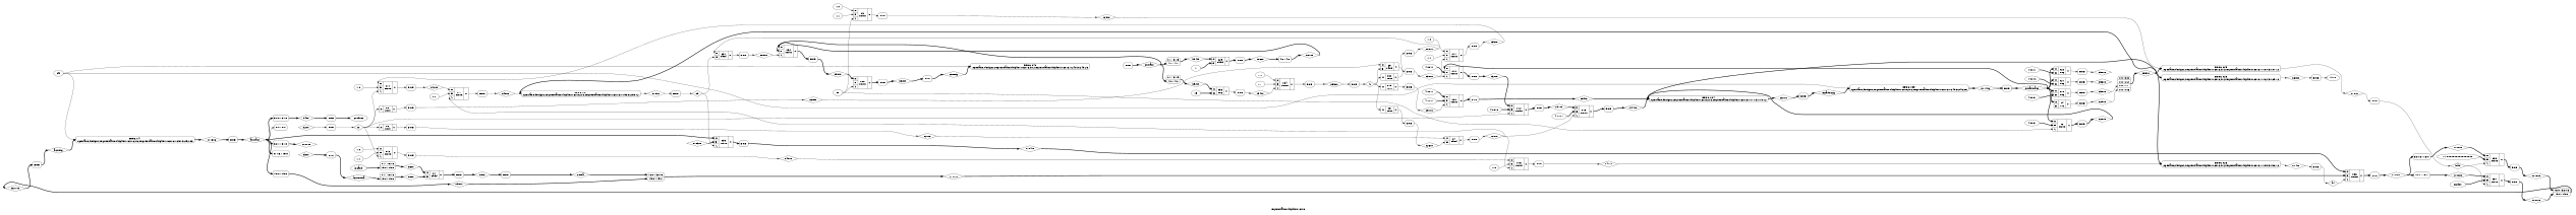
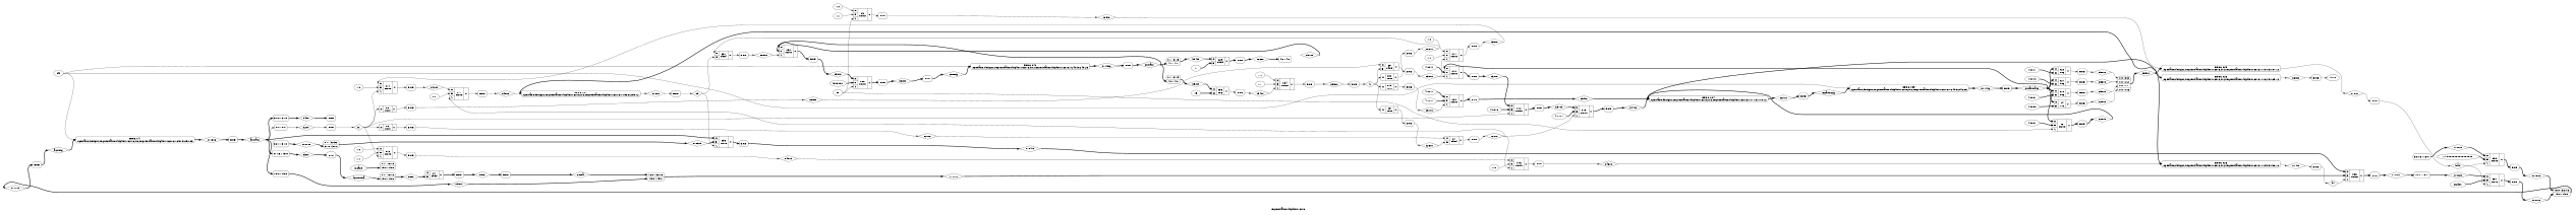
  digraph {
    label=sequential_multiplier_16x16
    rankdir=LR
    remincross=true
    node [shape=diamond]
    edge [color=black fontcolor=black headport=w style="setlinewidth(3)" tailport=e]
-   n1 [color=black fontcolor=black label=n617_o]
+   n1 [color=black fontcolor=black label=n117_o]
    n2 [label=BUF shape=box style=rounded]
    n3 [color=black fontcolor=black label=acu_sig]
    n4 [color=black fontcolor=black label=n116_q]
    n5 [label=BUF shape=box style=rounded]
    n6 [color=black fontcolor=black label=acu_act]
+   n7 [color=black fontcolor=black label=n115_q]
    n8 [label=BUF shape=box style=rounded]
    n9 [color=black fontcolor=black label=cnt_act]
    n10 [color=black fontcolor=black label=n114_q]
    n11 [label=BUF shape=box style=rounded]
    n12 [color=black fontcolor=black label=estado_act]
    n13 [color=black fontcolor=black label=n110_o]
    n14 [color=black fontcolor=black label="<s1> 16:0 - 32:16 |<s0> 15:0 - 15:0 " shape=record style=rounded]
    n15 [color=black fontcolor=black label=n108_o]
    n16 [label="{{<p123> A|<p124> B|<p125> S}|$38\n$mux|{<p126> Y}}" shape=record]
    n17 [label=BUF shape=box style=rounded]
    n18 [color=black fontcolor=black label=n107_o]
    n19 [color=black fontcolor=black label=n106_o]
    n20 [label="{{<p123> A|<p124> B|<p125> S}|$37\n$mux|{<p126> Y}}" shape=record]
    n21 [label=BUF shape=box style=rounded]
    n22 [color=black fontcolor=black label=n105_o]
    n23 [color=black fontcolor=black label="<s0> 15:0 - 15:0 " shape=record style=rounded]
    n24 [color=black fontcolor=black label="<s0> 32:16 - 16:0 " shape=record style=rounded]
    n25 [color=black fontcolor=black label=n104_o]
    n26 [label="{{<p123> A|<p124> B|<p125> S}|$36\n$mux|{<p126> Y}}" shape=record]
    n27 [label=BUF shape=box style=rounded]
    n28 [color=black fontcolor=black label=n103_o]
    n29 [label="{{<p123> A|<p124> B|<p125> S}|$35\n$mux|{<p126> Y}}" shape=record]
    n30 [label=BUF shape=box style=rounded]
    n31 [color=black fontcolor=black label=n101_o]
+   n32 [color=black fontcolor=black label="0 -&gt; 32:32 |<s0> 31:0 - 31:0 " shape=record style=rounded]
    n33 [color=black fontcolor=black label=n100_o]
    n34 [color=black fontcolor=black label=n99_o]
    n35 [color=black fontcolor=black label="<s1> 16:0 - 32:16 |<s0> 15:0 - 15:0 " shape=record style=rounded]
    n36 [color=black fontcolor=black label=n95_o]
    n37 [label=BUF shape=box style=rounded]
    n38 [color=black fontcolor=black label=k]
    n39 [color=black fontcolor=black label=n94_o]
    n40 [label="{{<p123> A|<p124> B|<p125> S}|$34\n$mux|{<p126> Y}}" shape=record]
    n41 [label=BUF shape=box style=rounded]
    n42 [color=black fontcolor=black label=n92_o]
    n43 [label="{{<p123> A|<p124> B}|$33\n$eq|{<p126> Y}}" shape=record]
    n44 [label=BUF shape=box style=rounded]
    n45 [color=black fontcolor=black label=n90_o]
    n46 [label="{{<p123> A|<p124> B|<p125> S}|$28\n$mux|{<p126> Y}}" shape=record]
    n47 [label=BUF shape=box style=rounded]
    n48 [color=black fontcolor=black label=n89_o]
    n49 [label="{{<p123> A|<p124> B|<p125> S}|$32\n$mux|{<p126> Y}}" shape=record]
    n50 [label=BUF shape=box style=rounded]
    n51 [color=black fontcolor=black label=n88_o]
    n52 [label="{{<p123> A|<p124> B}|$31\n$and|{<p126> Y}}" shape=record]
    n53 [label=BUF shape=box style=rounded]
    n54 [color=black fontcolor=black label=n87_o]
    n55 [color=black fontcolor=black label=n86_o]
    n56 [color=black fontcolor=black label="<s0> 4:0 - 4:0 " shape=record style=rounded]
    n57 [color=black fontcolor=black label=n84_o]
    n58 [label="{{<p123> A|<p124> B}|$29\n$add|{<p126> Y}}" shape=record]
    n59 [label=BUF shape=box style=rounded]
    n60 [color=black fontcolor=black label=n83_o]
    n61 [label=BUF shape=box style=rounded]
    n62 [color=black fontcolor=black label=cnt_sig]
    n63 [color=black fontcolor=black label=n79_o]
    n64 [label=BUF shape=box style=rounded]
    n65 [color=black fontcolor=black label=sh]
    n66 [color=black fontcolor=black label=n74_o]
    n67 [label=BUF shape=box style=rounded]
    n68 [color=black fontcolor=black label=ad]
    n69 [color=black fontcolor=black label=n70_o]
    n70 [label=BUF shape=box style=rounded]
    n71 [color=black fontcolor=black label=load]
    n72 [color=black fontcolor=black label=n67_o]
    n73 [label=BUF shape=box style=rounded]
    n74 [color=black fontcolor=black label=estado_sig]
    n75 [color=black fontcolor=black label=n63_o]
    n76 [label=BUF shape=box style=rounded]
    n77 [color=black fontcolor=black label=done shape=octagon]
    n78 [color=black fontcolor=black label=n59_o]
    n79 [label="PROC $27\n/openlane/designs/sequential_multiplier_16x16/src/sequential_multiplier_16x16.v:198.3-205.12" shape=box style=rounded]
    n80 [label="PROC $26\n/openlane/designs/sequential_multiplier_16x16/src/sequential_multiplier_16x16.v:189.3-196.12" shape=box style=rounded]
    n81 [label="PROC $25\n/openlane/designs/sequential_multiplier_16x16/src/sequential_multiplier_16x16.v:180.3-187.12" shape=box style=rounded]
    n82 [label="PROC $24\n/openlane/designs/sequential_multiplier_16x16/src/sequential_multiplier_16x16.v:171.3-178.12" shape=box style=rounded]
    n83 [label="PROC $23\n/openlane/designs/sequential_multiplier_16x16/src/sequential_multiplier_16x16.v:162.3-169.12" shape=box style=rounded]
    n84 [color=black fontcolor=black label=n58_o]
    n85 [color=black fontcolor=black label="<s3> 0:0 - 3:3 |<s2> 0:0 - 2:2 |<s1> 0:0 - 1:1 |<s0> 0:0 - 0:6 " shape=record style=rounded]
    n86 [color=black fontcolor=black label=n56_o]
    n87 [color=black fontcolor=black label=n54_o]
    n88 [color=black fontcolor=black label=n51_o]
    n89 [label="{{<p123> A|<p124> B|<p125> S}|$20\n$mux|{<p126> Y}}" shape=record]
    n90 [label=BUF shape=box style=rounded]
    n91 [color=black fontcolor=black label=n50_o]
    n92 [color=black fontcolor=black label=n48_o]
-   n93 [color=black fontcolor=black label=n47_o]
+   n93 [color=black fontcolor=black label=n46_o]
    n94 [color=black fontcolor=black label=n44_o]
    n95 [color=black fontcolor=black label=n42_o]
    n96 [label="{{<p123> A|<p124> B|<p125> S}|$17\n$mux|{<p126> Y}}" shape=record]
    n97 [label=BUF shape=box style=rounded]
    n98 [color=black fontcolor=black label=n40_o]
    n99 [label="{{<p123> A|<p124> B|<p125> S}|$16\n$mux|{<p126> Y}}" shape=record]
    n100 [label=BUF shape=box style=rounded]
-   n101 [color=black fontcolor=black label=n57_o]
+   n101 [color=black fontcolor=black label=n37_o]
    n102 [label="{{<p123> A|<p124> B|<p125> S}|$15\n$mux|{<p126> Y}}" shape=record]
    n103 [label=BUF shape=box style=rounded]
    n104 [color=black fontcolor=black label=n35_o]
    n105 [label="{{<p123> A|<p124> B|<p125> S}|$14\n$mux|{<p126> Y}}" shape=record]
    n106 [label=BUF shape=box style=rounded]
    n107 [color=black fontcolor=black label=n32_o]
    n108 [label="{{<p123> A|<p124> B|<p125> S}|$12\n$mux|{<p126> Y}}" shape=record]
    n109 [label=BUF shape=box style=rounded]
    n110 [color=black fontcolor=black label=n30_o]
    n111 [label="{{<p123> A|<p124> B|<p125> S}|$11\n$mux|{<p126> Y}}" shape=record]
    n112 [label="{{<p123> A|<p124> B|<p125> S}|$10\n$mux|{<p126> Y}}" shape=record]
    n113 [label=BUF shape=box style=rounded]
    n114 [label=BUF shape=box style=rounded]
    n115 [color=black fontcolor=black label=n29_o]
    n116 [label="{{<p123> A|<p124> B}|$9\n$and|{<p126> Y}}" shape=record]
    n117 [label=BUF shape=box style=rounded]
    n118 [color=black fontcolor=black label=n28_o]
    n119 [color=black fontcolor=black label=n27_o]
    n120 [label="{{<p123> A|<p124> B}|$7\n$and|{<p126> Y}}" shape=record]
    n121 [label=BUF shape=box style=rounded]
    n122 [color=black fontcolor=black label=n26_o]
    n123 [color=black fontcolor=black label=n25_o]
    n124 [color=black fontcolor=black label=n23_o]
    n125 [color=black fontcolor=black label=n20_o]
    n126 [color=black fontcolor=black label=n9_o]
    n127 [label=BUF shape=box style=rounded]
    n128 [color=black fontcolor=black label=suma]
    n129 [color=black fontcolor=black label=n8_o]
    n130 [label="{{<p123> A|<p124> B}|$1\n$add|{<p126> Y}}" shape=record]
    n131 [label=BUF shape=box style=rounded]
-   n132 [color=black fontcolor=black label=n6_o]
    n133 [color=black fontcolor=black label=n4_o]
    n134 [label=BUF shape=box style=rounded]
-   n135 [color=black fontcolor=black label=product shape=octagon]
    n136 [color=black fontcolor=black label=n3_o]
    n137 [label=BUF shape=box style=rounded]
    n138 [color=black fontcolor=black label=acu_suma]
    n139 [color=black fontcolor=black label=n2_o]
    n140 [label=BUF shape=box style=rounded]
    n141 [color=black fontcolor=black label=m]
    n142 [color=black fontcolor=black label="0 -&gt; 16:16 |<s0> 15:0 - 15:0 " shape=record style=rounded]
    n143 [label="PROC $41\n/openlane/designs/sequential_multiplier_16x16/src/sequential_multiplier_16x16.v:251.3-252.23" shape=box style=rounded]
    n144 [color=black fontcolor=black label="<s0> 0:0 - 0:0 " shape=record style=rounded]
    n145 [color=black fontcolor=black label="<s0> 31:16 - 15:0 " shape=record style=rounded]
    n146 [color=black fontcolor=black label="<s0> 31:0 - 31:0 " shape=record style=rounded]
    n147 [color=black fontcolor=black label="<s0> 15:0 - 15:0 " shape=record style=rounded]
    n148 [color=black fontcolor=black label="<s0> 32:1 - 31:0 " shape=record style=rounded]
    n149 [label="{{<p123> A|<p124> B|<p125> S}|$13\n$mux|{<p126> Y}}" shape=record]
    n150 [label="{{<p123> A}|$8\n$not|{<p126> Y}}" shape=record]
    n151 [label="{{<p123> A}|$6\n$not|{<p126> Y}}" shape=record]
    n152 [label=BUF shape=box style=rounded]
    n153 [label=BUF shape=box style=rounded]
    n154 [label=BUF shape=box style=rounded]
    n155 [label="{{<p123> A}|$30\n$not|{<p126> Y}}" shape=record]
    n156 [label="{{<p123> A}|$19\n$not|{<p126> Y}}" shape=record]
    n157 [label="{{<p123> A}|$5\n$not|{<p126> Y}}" shape=record]
    n158 [label=BUF shape=box style=rounded]
    n159 [label=BUF shape=box style=rounded]
    n160 [label=BUF shape=box style=rounded]
    n161 [label="PROC $40\n/openlane/designs/sequential_multiplier_16x16/src/sequential_multiplier_16x16.v:248.3-249.23" shape=box style=rounded]
    n162 [color=black fontcolor=black label="0 -&gt; 31:5 |<s0> 4:0 - 4:0 " shape=record style=rounded]
    n163 [color=black fontcolor=black label="0 -&gt; 31:5 |<s0> 4:0 - 4:0 " shape=record style=rounded]
    n164 [label="PROC $39\n/openlane/designs/sequential_multiplier_16x16/src/sequential_multiplier_16x16.v:245.3-246.26" shape=box style=rounded]
    n165 [label="{{<p123> A|<p124> B}|$22\n$eq|{<p126> Y}}" shape=record]
    n166 [label="{{<p123> A|<p124> B}|$21\n$eq|{<p126> Y}}" shape=record]
    n167 [label="{{<p123> A|<p124> B}|$18\n$eq|{<p126> Y}}" shape=record]
    n168 [label="{{<p123> A|<p124> B}|$4\n$eq|{<p126> Y}}" shape=record]
    n169 [label="{{<p123> A|<p124> B|<p125> S}|$2\n$mux|{<p126> Y}}" shape=record]
    n170 [label=BUF shape=box style=rounded]
    n171 [label=BUF shape=box style=rounded]
    n172 [label=BUF shape=box style=rounded]
    n173 [label=BUF shape=box style=rounded]
    n174 [label=BUF shape=box style=rounded]
    n175 [color=black fontcolor=black label=mcand shape=octagon]
    n176 [color=black fontcolor=black label="0 -&gt; 16:16 |<s0> 15:0 - 15:0 " shape=record style=rounded]
    n177 [color=black fontcolor=black label=mplier shape=octagon]
    n178 [color=black fontcolor=black label=st shape=octagon]
    n179 [label="{{<p123> A|<p124> B|<p125> S}|$3\n$mux|{<p126> Y}}" shape=record]
    n180 [label=BUF shape=box style=rounded]
    n181 [color=black fontcolor=black label=clk shape=octagon]
    n182 [label="17'00000000000000000" shape=""]
    n183 [label="1'1" shape=""]
    n184 [label="1'0" shape=""]
    n185 [label=15 shape=""]
    n186 [label=1 shape=""]
+   n187 [label="5'00000" shape=""]
    n188 [label="4'0011" shape=""]
    n189 [label="4'0010" shape=""]
    n190 [label="4'0001" shape=""]
    n191 [label="4'0011" shape=""]
    n192 [label="4'0001" shape=""]
    n193 [label="1'1" shape=""]
    n194 [label="1'0" shape=""]
    n195 [label="4'0001" shape=""]
    n196 [label="1'0" shape=""]
    n197 [label="1'1" shape=""]
    n198 [label="1'0" shape=""]
    n199 [label="4'0010" shape=""]
    n200 [label="1'1" shape=""]
    n201 [label="1'0" shape=""]
    n202 [label="4'0011" shape=""]
+   n203 [label="4'0000" shape=""]
    n204 [label="1'1" shape=""]
    n205 [label="1'0" shape=""]
    n206 [label="4'0001" shape=""]
    n1 -> n2
    n2 -> n3
    n3 -> n143
    n4 -> n5
    n5 -> n6
    n6 -> n29 [headport="p123:w"]
    n6 -> n144 [headport="s0:w" style=""]
    n6 -> n145 [headport="s0:w"]
    n6 -> n146 [headport="s0:w"]
    n6 -> n147 [headport="s0:w"]
-   n6 -> n148 [headport="s0:w"]
+   n7 -> n8
    n8 -> n9
    n9 -> n49 [headport="p123:w"]
    n9 -> n162 [headport="s0:w"]
    n9 -> n163 [headport="s0:w"]
    n10 -> n11
    n11 -> n12
    n12 -> n112 [headport="p123:w"]
    n12 -> n165 [headport="p123:w"]
    n12 -> n166 [headport="p123:w"]
    n12 -> n167 [headport="p123:w"]
    n12 -> n168 [headport="p123:w"]
    n12 -> n169 [headport="p123:w"]
    n13 -> n14 [headport="s1:w"]
    n14 -> n1
    n15 -> n16 [headport="p123:w"]
    n16 -> n17 [tailport="p126:e"]
    n17 -> n13
    n18 -> n14 [headport="s0:w"]
    n19 -> n20 [headport="p123:w"]
    n20 -> n21 [tailport="p126:e"]
    n21 -> n18
    n22 -> n23 [headport="s0:w"]
-   n22 -> n24 [headport="s0:w"]
    n23 -> n19
    n24 -> n15
    n25 -> n26 [headport="p123:w"]
    n26 -> n27 [tailport="p126:e"]
    n27 -> n22
    n28 -> n29 [headport="p124:w"]
    n29 -> n30 [tailport="p126:e"]
    n30 -> n25
+   n31 -> n32 [headport="s0:w"]
+   n32 -> n28
    n33 -> n26 [headport="p124:w"]
    n34 -> n35 [headport="s0:w"]
    n35 -> n33
    n36 -> n37 [style=""]
    n37 -> n38 [style=""]
    n38 -> n116 [headport="p124:w" style=""]
    n38 -> n155 [headport="p123:w" style=""]
    n38 -> n156 [headport="p123:w" style=""]
    n38 -> n157 [headport="p123:w" style=""]
    n39 -> n40 [headport="p125:w" style=""]
    n40 -> n41 [tailport="p126:e" style=""]
    n41 -> n36 [style=""]
    n42 -> n43 [headport="p123:w"]
    n43 -> n44 [tailport="p126:e" style=""]
    n44 -> n39 [style=""]
    n45 -> n46 [headport="p123:w"]
    n46 -> n47 [tailport="p126:e"]
    n47 -> n60
    n48 -> n49 [headport="p125:w" style=""]
    n49 -> n50 [tailport="p126:e"]
    n50 -> n45
    n51 -> n52 [headport="p123:w" style=""]
    n52 -> n53 [tailport="p126:e" style=""]
    n53 -> n48 [style=""]
    n54 -> n49 [headport="p124:w"]
    n55 -> n56 [headport="s0:w"]
-   n56 -> n54
    n57 -> n58 [headport="p123:w"]
    n58 -> n59 [tailport="p126:e"]
    n59 -> n55
    n60 -> n61
    n61 -> n62
    n62 -> n161
    n63 -> n64 [style=""]
    n64 -> n65 [style=""]
    n65 -> n29 [headport="p125:w" style=""]
    n65 -> n52 [headport="p124:w" style=""]
    n66 -> n67 [style=""]
    n67 -> n68 [style=""]
    n68 -> n26 [headport="p125:w" style=""]
    n69 -> n70 [style=""]
    n70 -> n71 [style=""]
    n71 -> n16 [headport="p125:w" style=""]
    n71 -> n20 [headport="p125:w" style=""]
    n72 -> n73
    n73 -> n74
    n74 -> n164
    n75 -> n76 [style=""]
    n76 -> n77 [style=""]
    n78 -> n79
    n78 -> n80
    n78 -> n81
    n78 -> n82
    n78 -> n83
    n79 -> n63 [style=""]
    n80 -> n66 [style=""]
    n81 -> n69 [style=""]
    n82 -> n72
    n83 -> n75 [style=""]
+   n84 -> n85 [headport="s3:w" style=""]
    n85 -> n78
+   n86 -> n85 [headport="s2:w" style=""]
    n87 -> n82
    n88 -> n89 [headport="p125:w" style=""]
    n89 -> n90 [tailport="p126:e"]
    n90 -> n87
    n91 -> n85 [headport="s1:w" style=""]
    n92 -> n79 [style=""]
    n93 -> n80 [style=""]
    n94 -> n82
    n95 -> n96 [headport="p123:w" style=""]
    n96 -> n97 [tailport="p126:e" style=""]
    n97 -> n92 [style=""]
    n98 -> n99 [headport="p123:w" style=""]
    n99 -> n100 [tailport="p126:e" style=""]
    n100 -> n93 [style=""]
    n101 -> n102 [headport="p123:w"]
    n102 -> n103 [tailport="p126:e"]
    n103 -> n94
    n104 -> n105 [headport="p123:w" style=""]
    n105 -> n106 [tailport="p126:e" style=""]
    n106 -> n95 [style=""]
    n107 -> n108 [headport="p123:w"]
    n108 -> n109 [tailport="p126:e"]
    n109 -> n101
    n110 -> n111 [headport="p125:w" style=""]
    n110 -> n112 [headport="p125:w" style=""]
    n111 -> n113 [tailport="p126:e" style=""]
    n112 -> n114 [tailport="p126:e"]
    n113 -> n104 [style=""]
    n114 -> n107
    n115 -> n116 [headport="p123:w" style=""]
    n116 -> n117 [tailport="p126:e" style=""]
    n117 -> n110 [style=""]
    n118 -> n96 [headport="p125:w" style=""]
    n118 -> n99 [headport="p125:w" style=""]
    n118 -> n102 [headport="p125:w" style=""]
    n119 -> n120 [headport="p123:w" style=""]
    n120 -> n121 [tailport="p126:e" style=""]
    n121 -> n118 [style=""]
    n122 -> n120 [headport="p124:w" style=""]
    n123 -> n85 [headport="s0:w" style=""]
    n124 -> n81 [style=""]
    n125 -> n82
    n126 -> n127
    n127 -> n128
    n128 -> n35 [headport="s1:w"]
    n129 -> n130 [headport="p124:w"]
    n130 -> n131 [tailport="p126:e"]
    n131 -> n126
-   n132 -> n130 [headport="p123:w"]
    n133 -> n134
-   n134 -> n135
    n136 -> n137
    n137 -> n138
    n138 -> n142 [headport="s0:w"]
    n139 -> n140 [style=""]
    n140 -> n141 [style=""]
    n141 -> n105 [headport="p125:w" style=""]
    n141 -> n108 [headport="p125:w" style=""]
    n141 -> n149 [headport="p125:w" style=""]
    n141 -> n150 [headport="p123:w" style=""]
    n141 -> n151 [headport="p123:w" style=""]
    n142 -> n129
    n143 -> n4
+   n144 -> n139 [style=""]
+   n145 -> n136
    n146 -> n133
    n147 -> n34
    n148 -> n31
    n149 -> n152 [tailport="p126:e" style=""]
    n150 -> n153 [tailport="p126:e" style=""]
    n151 -> n154 [tailport="p126:e" style=""]
    n152 -> n98 [style=""]
    n153 -> n115 [style=""]
    n154 -> n119 [style=""]
    n155 -> n158 [tailport="p126:e" style=""]
    n156 -> n159 [tailport="p126:e" style=""]
    n157 -> n160 [tailport="p126:e" style=""]
    n158 -> n51 [style=""]
    n159 -> n88 [style=""]
    n160 -> n122 [style=""]
+   n161 -> n7
    n162 -> n57
    n163 -> n42
    n164 -> n10
    n165 -> n170 [tailport="p126:e" style=""]
    n166 -> n171 [tailport="p126:e" style=""]
    n167 -> n172 [tailport="p126:e" style=""]
    n168 -> n173 [tailport="p126:e" style=""]
    n169 -> n174 [tailport="p126:e"]
    n170 -> n84 [style=""]
    n171 -> n86 [style=""]
    n172 -> n91 [style=""]
    n173 -> n123 [style=""]
    n174 -> n125
    n175 -> n176 [headport="s0:w"]
-   n176 -> n132
    n177 -> n20 [headport="p124:w"]
    n178 -> n46 [headport="p125:w" style=""]
    n178 -> n169 [headport="p125:w" style=""]
    n178 -> n179 [headport="p125:w" style=""]
    n179 -> n180 [tailport="p126:e" style=""]
    n180 -> n124 [style=""]
    n181 -> n143 [style=""]
    n181 -> n161 [style=""]
    n181 -> n164 [style=""]
    n182 -> n16 [headport="p124:w"]
    n183 -> n40 [headport="p124:w" style=""]
    n184 -> n40 [headport="p123:w" style=""]
    n185 -> n43 [headport="p124:w"]
    n186 -> n58 [headport="p124:w"]
+   n187 -> n46 [headport="p124:w"]
    n188 -> n165 [headport="p124:w"]
    n189 -> n166 [headport="p124:w"]
    n190 -> n89 [headport="p124:w"]
    n191 -> n89 [headport="p123:w"]
    n192 -> n167 [headport="p124:w"]
    n193 -> n96 [headport="p124:w" style=""]
    n194 -> n99 [headport="p124:w" style=""]
    n195 -> n102 [headport="p124:w"]
    n196 -> n105 [headport="p124:w" style=""]
    n197 -> n149 [headport="p124:w" style=""]
    n198 -> n149 [headport="p123:w" style=""]
    n199 -> n108 [headport="p124:w"]
    n200 -> n111 [headport="p124:w" style=""]
    n201 -> n111 [headport="p123:w" style=""]
    n202 -> n112 [headport="p124:w"]
+   n203 -> n168 [headport="p124:w"]
    n204 -> n179 [headport="p124:w" style=""]
    n205 -> n179 [headport="p123:w" style=""]
    n206 -> n169 [headport="p124:w"]
  }
